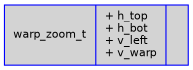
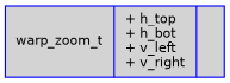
  digraph {
    rankdir=LR
-   n1 [color=blue fillcolor=lightgrey fontcolor=black fontname=Helvetica fontsize=10 height=0.2 label="{warp_zoom_t\n|+ h_top\l+ h_bot\l+ v_left\l+ v_warp\l|}" shape=record style=filled width=0.4]
+   n1 [color=blue fillcolor=lightgrey fontcolor=black fontname=Helvetica fontsize=10 height=0.2 label="{warp_zoom_t\n|+ h_top\l+ h_bot\l+ v_left\l+ v_right\l|}" shape=record style=filled width=0.4]
  }
